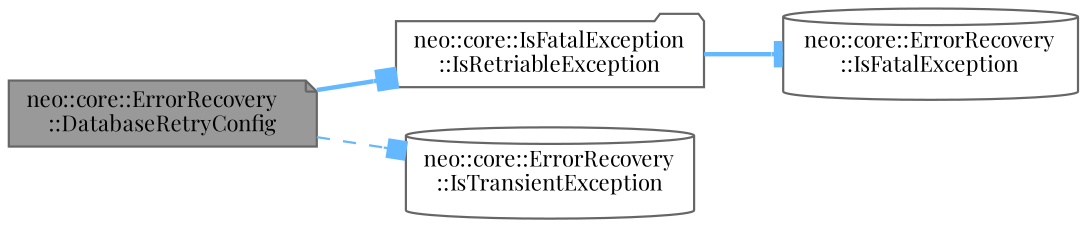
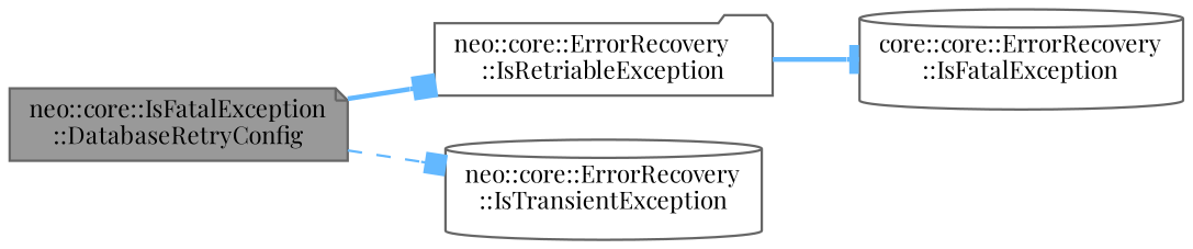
  digraph {
    fontname="Playfair Display"
    rankdir=LR
    node [color=grey40 fillcolor=white fontname="Playfair Display" fontsize=10 shape=cylinder style=filled]
    edge [arrowhead=box color=steelblue1 fontname="Playfair Display" fontsize=10 labelfontname=Helvetica labelfontsize=10 style=bold]
-   n1 [color=gray40 fillcolor=grey60 fontcolor=black height=0.2 label="neo::core::ErrorRecovery\l::DatabaseRetryConfig" shape=note width=0.4]
-   n2 [height=0.2 label="neo::core::IsFatalException\l::IsRetriableException" shape=folder width=0.4]
+   n1 [color=gray40 fillcolor=grey60 fontcolor=black height=0.2 label="neo::core::IsFatalException\l::DatabaseRetryConfig" shape=note width=0.4]
+   n2 [height=0.2 label="neo::core::ErrorRecovery\l::IsRetriableException" shape=folder width=0.4]
    n3 [height=0.2 label="neo::core::ErrorRecovery\l::IsTransientException" width=0.4]
-   n4 [height=0.2 label="neo::core::ErrorRecovery\l::IsFatalException" width=0.4]
+   n4 [height=0.2 label="core::core::ErrorRecovery\l::IsFatalException" width=0.4]
    n1 -> n2
    n1 -> n3 [style=dashed]
    n2 -> n4 [arrowhead=tee]
  }
